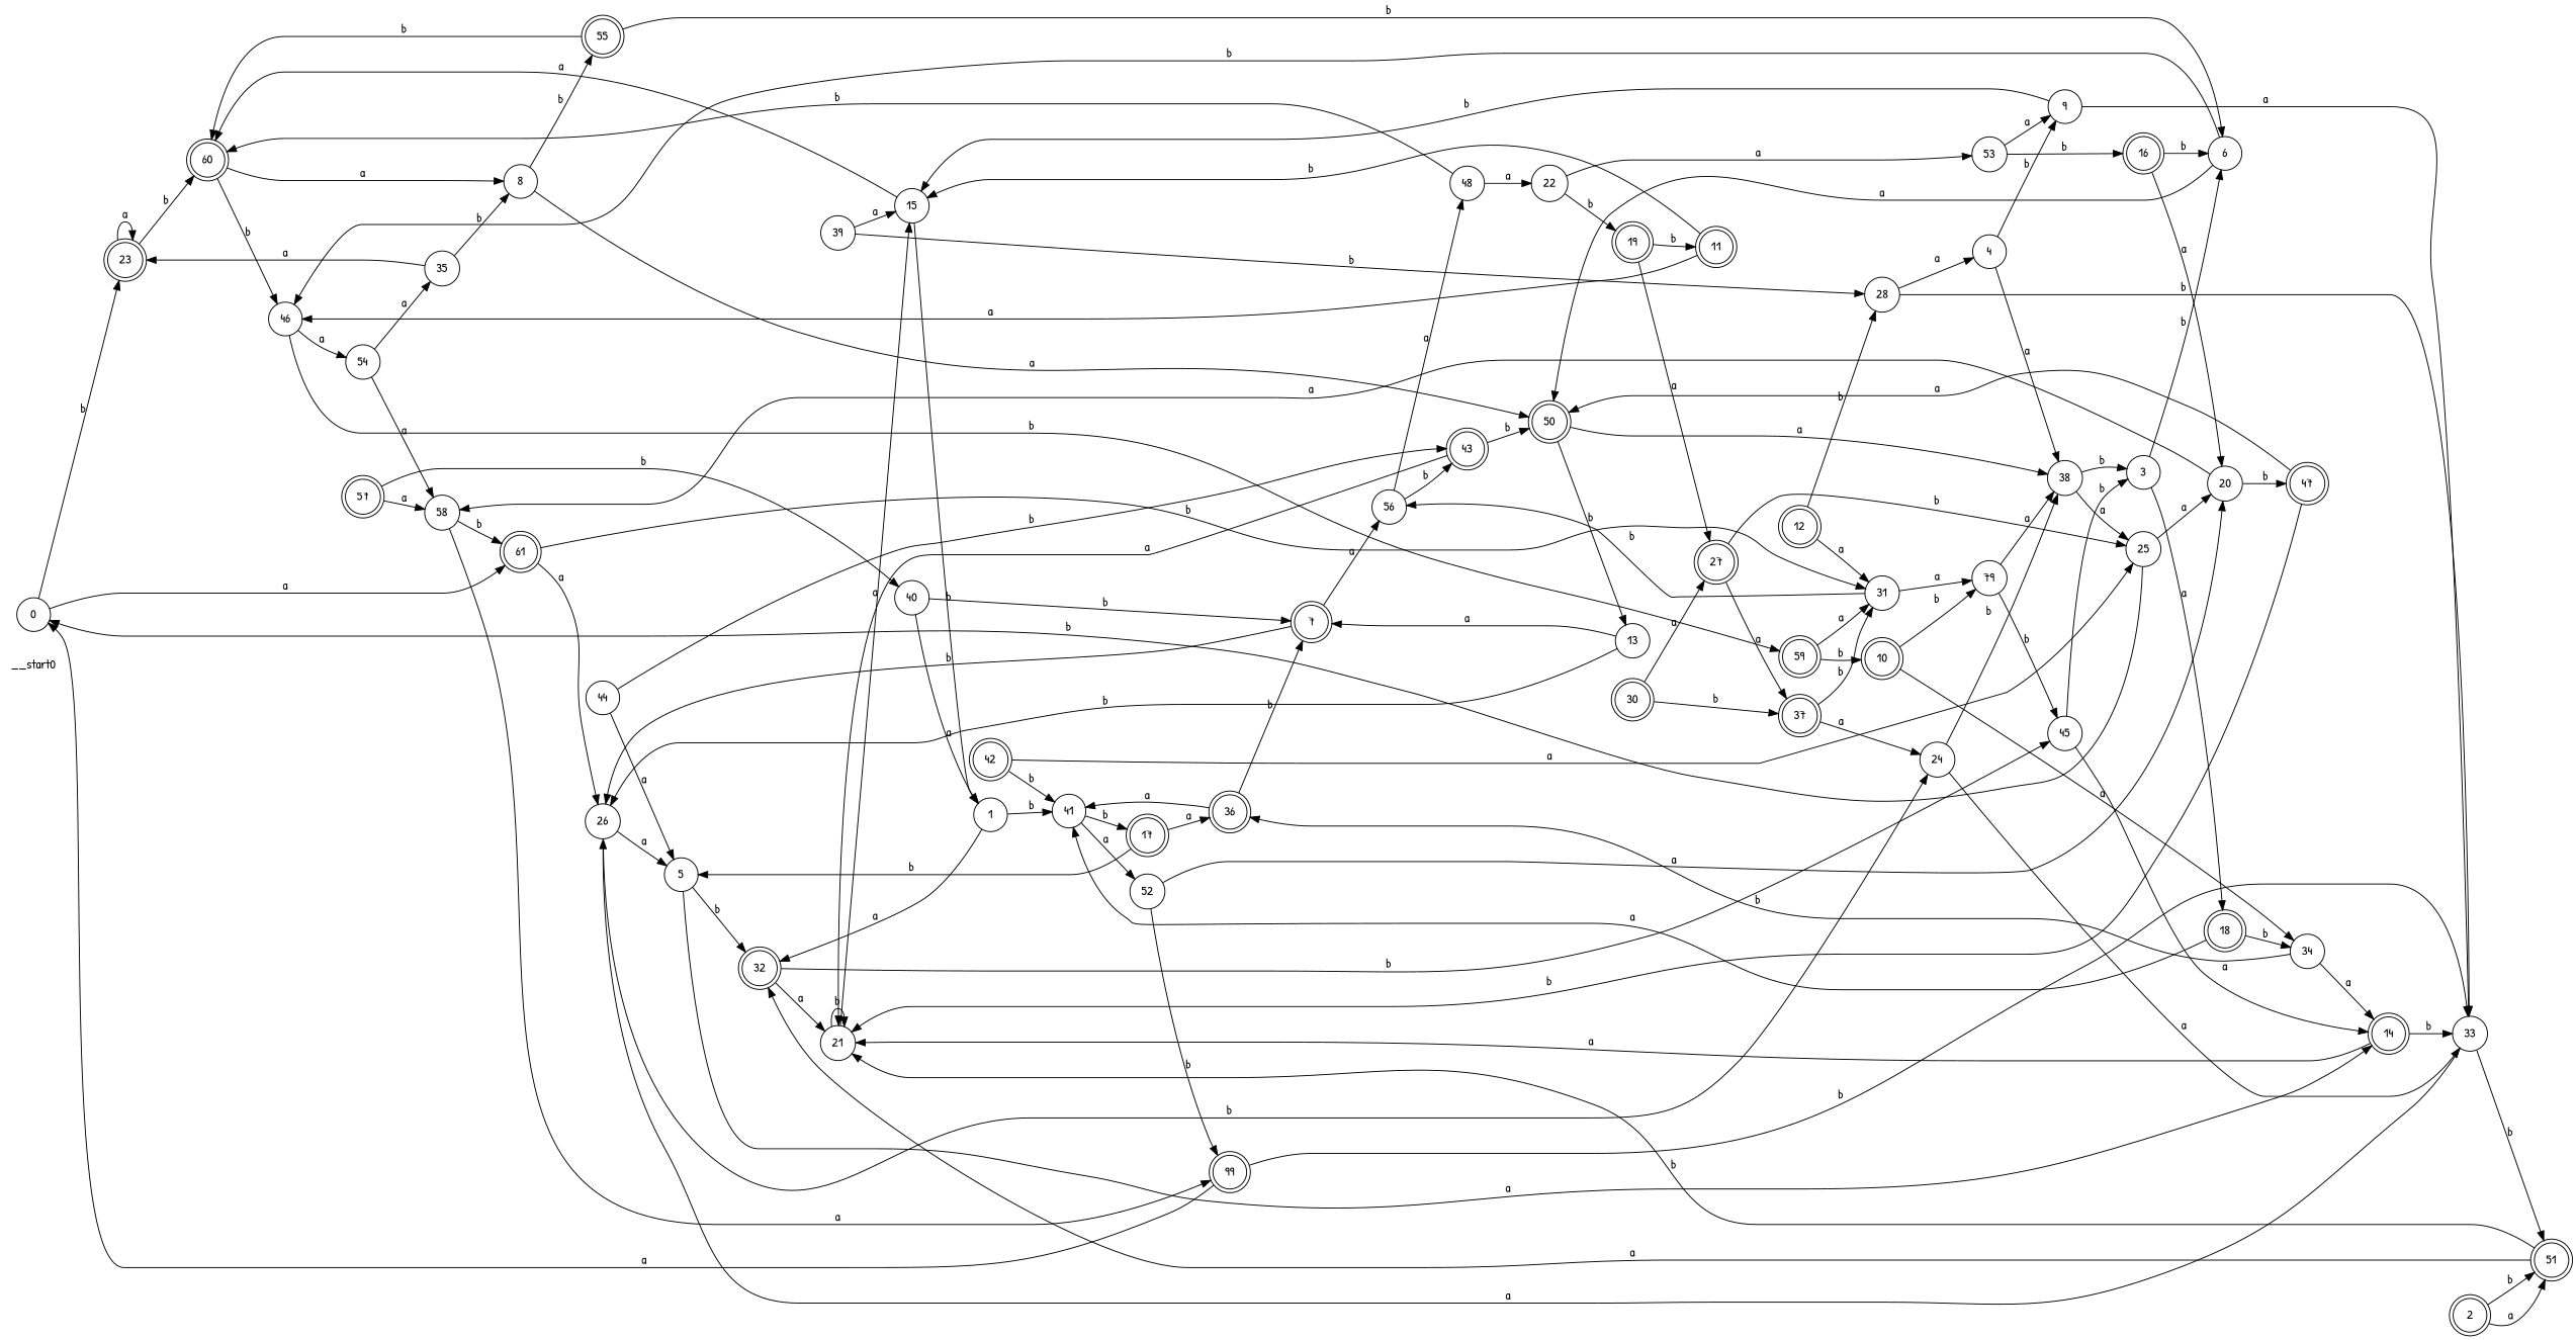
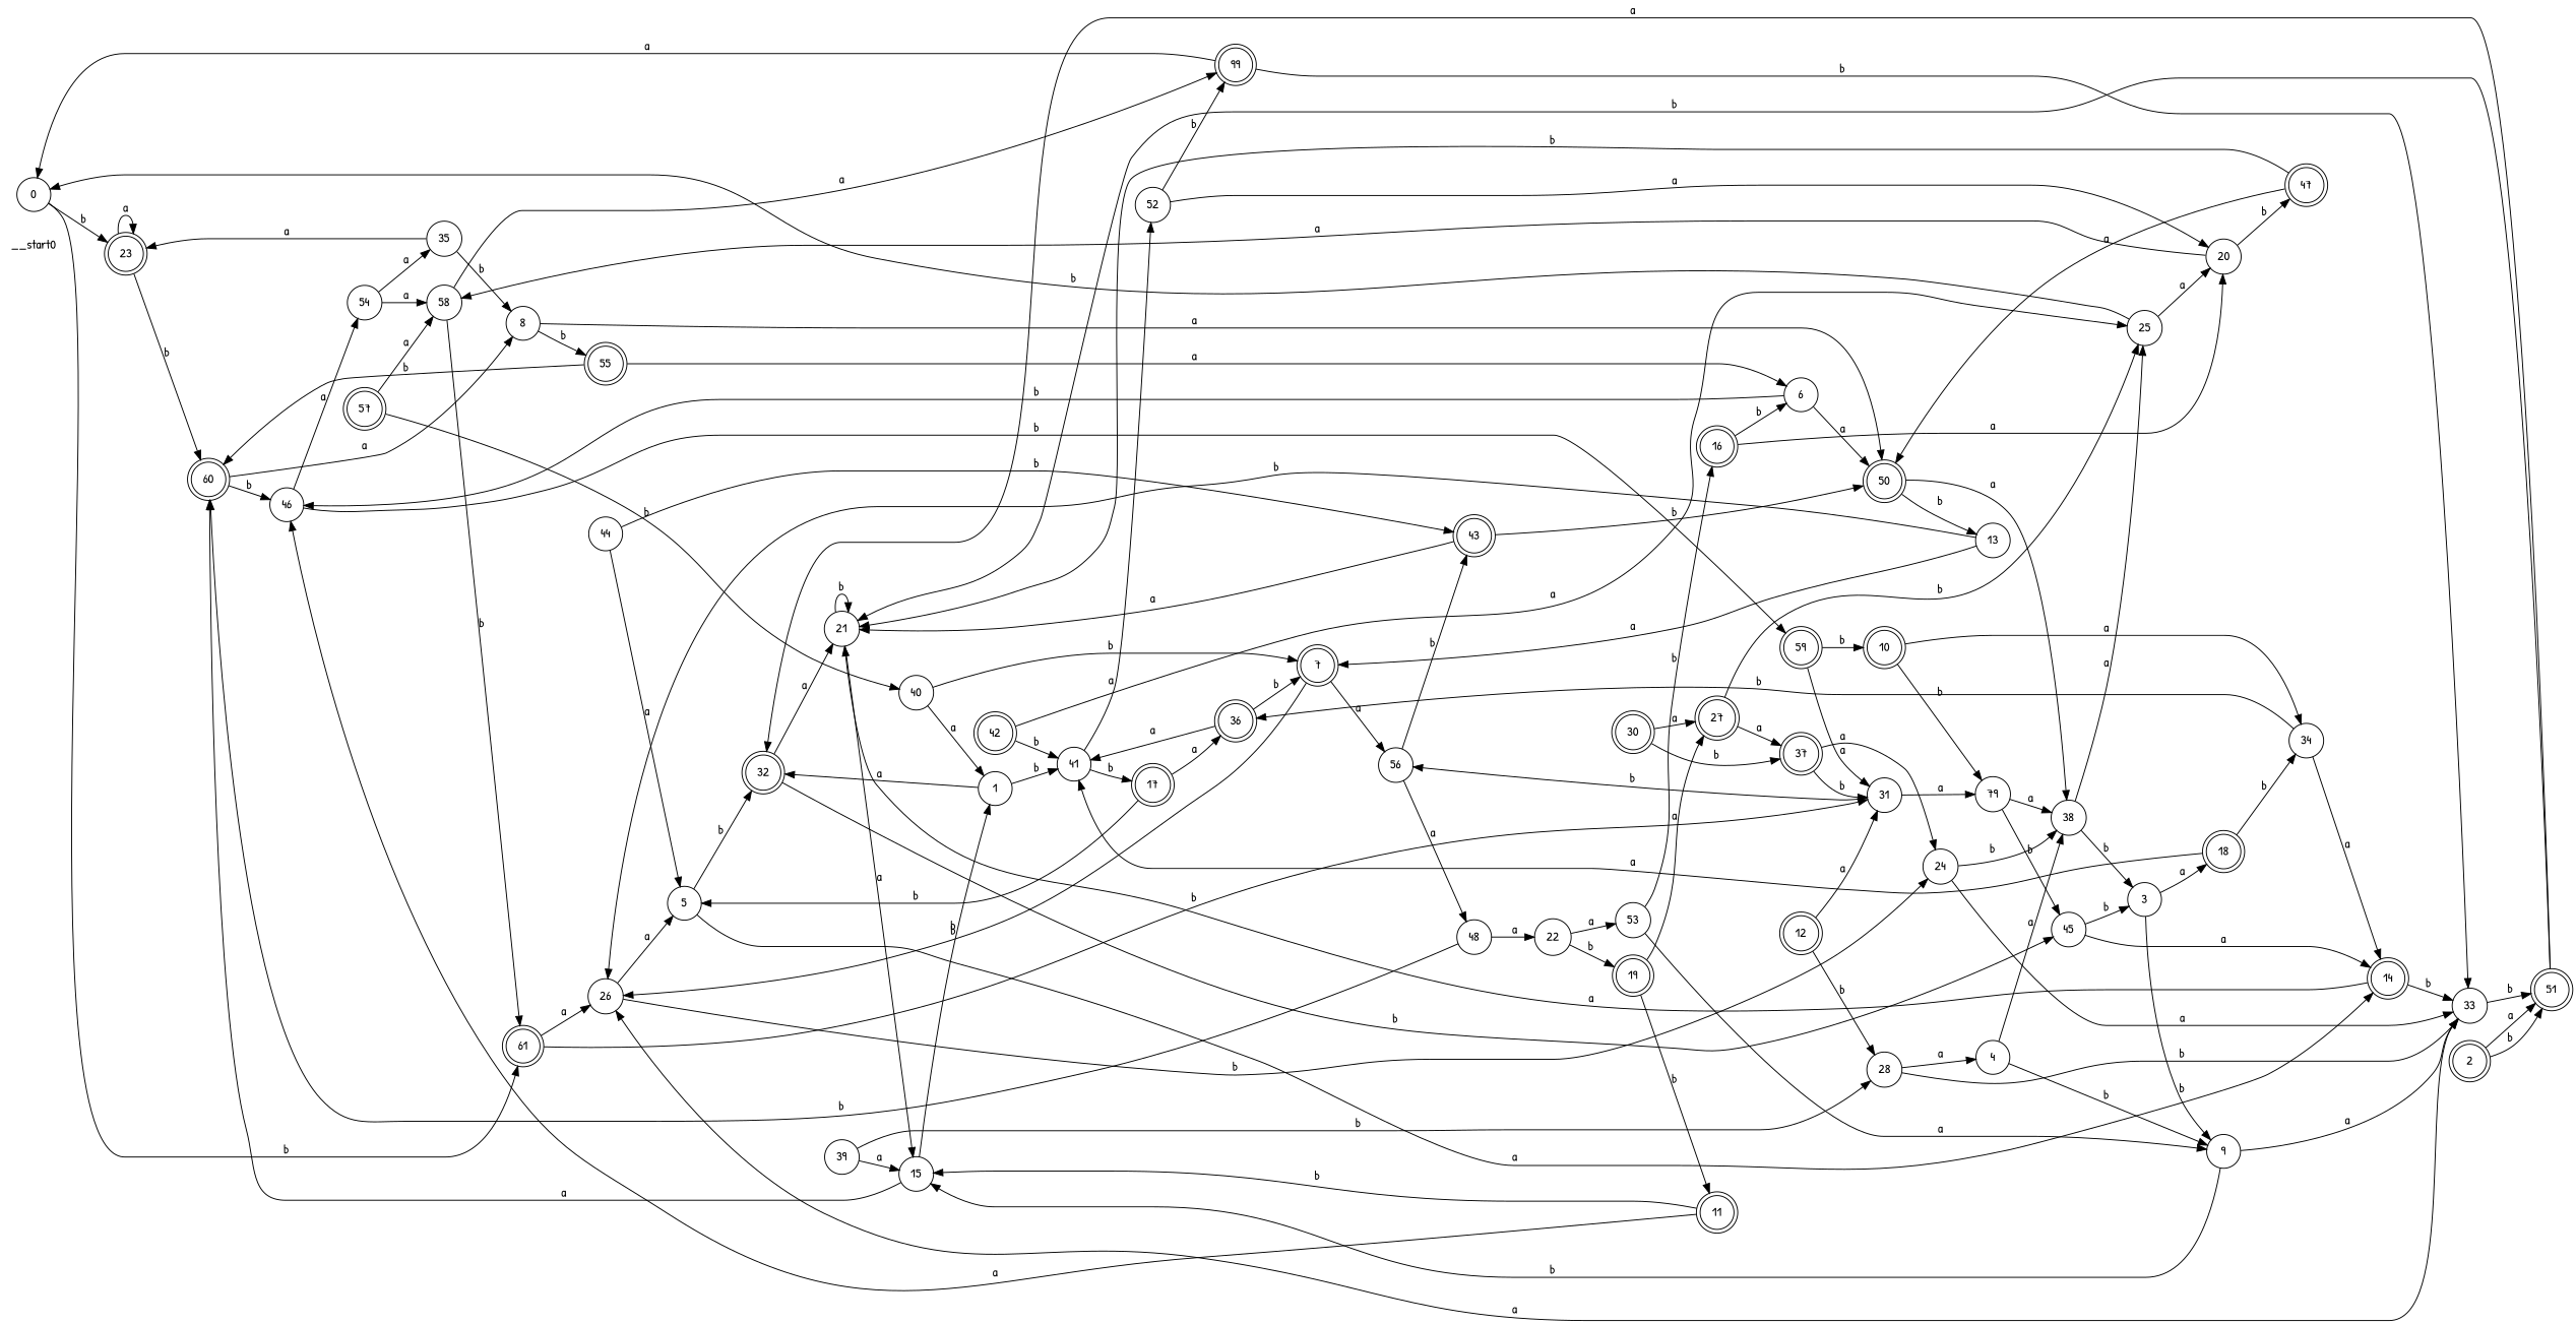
  digraph {
    fontname="Patrick Hand"
    rankdir=LR
    node [fontname="Patrick Hand" shape=circle color=black fillcolor=white style=filled]
    edge [fontname="Patrick Hand"]
    __start0 [shape=none color="" fillcolor="" style=""]
    n2 [label=0]
    n3 [label=23 shape=doublecircle style="rounded,filled"]
    n4 [label=61 shape=doublecircle style="rounded,filled"]
    n5 [label=60 shape=doublecircle style="rounded,filled"]
    n6 [label=26]
    n7 [label=31]
    n8 [label=1]
    n9 [label=32 shape=doublecircle style="rounded,filled"]
    n10 [label=41]
    n11 [label=21]
    n12 [label=45]
    n13 [label=17 shape=doublecircle style="rounded,filled"]
    n14 [label=52]
    n15 [label=2 shape=doublecircle style="rounded,filled"]
    n16 [label=51 shape=doublecircle style="rounded,filled"]
    n17 [label=3]
    n18 [label=6]
    n19 [label=18 shape=doublecircle style="rounded,filled"]
    n20 [label=46]
    n21 [label=50 shape=doublecircle style="rounded,filled"]
    n22 [label=34]
    n23 [label=4]
    n24 [label=9]
    n25 [label=38]
    n26 [label=15]
    n27 [label=33]
    n28 [label=25]
    n29 [label=5]
    n30 [label=14 shape=doublecircle style="rounded,filled"]
    n31 [label=54]
    n32 [label=59 shape=doublecircle style="rounded,filled"]
    n33 [label=13]
    n34 [label=7 shape=doublecircle style="rounded,filled"]
    n35 [label=56]
    n36 [label=24]
    n37 [label=43 shape=doublecircle style="rounded,filled"]
    n38 [label=48]
    n39 [label=8]
    n40 [label=55 shape=doublecircle style="rounded,filled"]
    n41 [label=10 shape=doublecircle style="rounded,filled"]
    n42 [label=79]
    n43 [label=36 shape=doublecircle style="rounded,filled"]
    n44 [label=11 shape=doublecircle style="rounded,filled"]
    n45 [label=12 shape=doublecircle style="rounded,filled"]
    n46 [label=28]
    n47 [label=16 shape=doublecircle style="rounded,filled"]
    n48 [label=20]
    n49 [label=47 shape=doublecircle style="rounded,filled"]
    n50 [label=58]
    n51 [label=19 shape=doublecircle style="rounded,filled"]
    n52 [label=27 shape=doublecircle style="rounded,filled"]
    n53 [label=37 shape=doublecircle style="rounded,filled"]
    n54 [label=99 shape=doublecircle style="rounded,filled"]
    n55 [label=22]
    n56 [label=53]
    n57 [label=30 shape=doublecircle style="rounded,filled"]
    n58 [label=35]
    n59 [label=39]
    n60 [label=40]
    n61 [label=42 shape=doublecircle style="rounded,filled"]
    n62 [label=44]
    n63 [label=57 shape=doublecircle style="rounded,filled"]
    n2 -> n3 [label=b]
-   n2 -> n4 [label=a]
+   n2 -> n4 [label=b]
    n3 -> n3 [label=a]
    n3 -> n5 [label=b]
    n4 -> n6 [label=a]
    n4 -> n7 [label=b]
    n5 -> n20 [label=b]
    n5 -> n39 [label=a]
    n6 -> n29 [label=a]
    n6 -> n36 [label=b]
    n7 -> n35 [label=b]
    n7 -> n42 [label=a]
    n8 -> n9 [label=a]
    n8 -> n10 [label=b]
    n9 -> n11 [label=a]
    n9 -> n12 [label=b]
    n10 -> n13 [label=b]
    n10 -> n14 [label=a]
    n11 -> n11 [label=b]
    n11 -> n26 [label=a]
    n12 -> n17 [label=b]
    n12 -> n30 [label=a]
    n13 -> n29 [label=b]
    n13 -> n43 [label=a]
    n14 -> n48 [label=a]
    n14 -> n54 [label=b]
    n15 -> n16 [label=a]
    n15 -> n16 [label=b]
    n16 -> n9 [label=a]
    n16 -> n11 [label=b]
-   n17 -> n18 [label=b]
+   n17 -> n24 [label=b]
    n17 -> n19 [label=a]
    n18 -> n20 [label=b]
    n18 -> n21 [label=a]
    n19 -> n10 [label=a]
    n19 -> n22 [label=b]
    n20 -> n31 [label=a]
    n20 -> n32 [label=b]
    n21 -> n25 [label=a]
    n21 -> n33 [label=b]
    n22 -> n30 [label=a]
    n22 -> n43 [label=b]
    n23 -> n24 [label=b]
    n23 -> n25 [label=a]
    n24 -> n26 [label=b]
    n24 -> n27 [label=a]
    n25 -> n17 [label=b]
    n25 -> n28 [label=a]
    n26 -> n5 [label=a]
    n26 -> n8 [label=b]
    n27 -> n6 [label=a]
    n27 -> n16 [label=b]
    n28 -> n2 [label=b]
    n28 -> n48 [label=a]
    n29 -> n9 [label=b]
    n29 -> n30 [label=a]
    n30 -> n11 [label=a]
    n30 -> n27 [label=b]
    n31 -> n50 [label=a]
    n31 -> n58 [label=a]
    n32 -> n7 [label=a]
    n32 -> n41 [label=b]
    n33 -> n6 [label=b]
    n33 -> n34 [label=a]
    n34 -> n6 [label=b]
    n34 -> n35 [label=a]
    n35 -> n37 [label=b]
    n35 -> n38 [label=a]
    n36 -> n25 [label=b]
    n36 -> n27 [label=a]
    n37 -> n11 [label=a]
    n37 -> n21 [label=b]
    n38 -> n5 [label=b]
    n38 -> n55 [label=a]
    n39 -> n21 [label=a]
    n39 -> n40 [label=b]
    n40 -> n5 [label=b]
-   n40 -> n18 [label=b]
+   n40 -> n18 [label=a]
    n41 -> n22 [label=a]
    n41 -> n42 [label=b]
    n42 -> n12 [label=b]
    n42 -> n25 [label=a]
    n43 -> n10 [label=a]
    n43 -> n34 [label=b]
    n44 -> n20 [label=a]
    n44 -> n26 [label=b]
    n45 -> n7 [label=a]
    n45 -> n46 [label=b]
    n46 -> n23 [label=a]
    n46 -> n27 [label=b]
    n47 -> n18 [label=b]
    n47 -> n48 [label=a]
    n48 -> n49 [label=b]
    n48 -> n50 [label=a]
    n49 -> n11 [label=b]
    n49 -> n21 [label=a]
    n50 -> n4 [label=b]
    n50 -> n54 [label=a]
    n51 -> n44 [label=b]
    n51 -> n52 [label=a]
    n52 -> n28 [label=b]
    n52 -> n53 [label=a]
    n53 -> n7 [label=b]
    n53 -> n36 [label=a]
    n54 -> n2 [label=a]
    n54 -> n27 [label=b]
    n55 -> n51 [label=b]
    n55 -> n56 [label=a]
    n56 -> n24 [label=a]
    n56 -> n47 [label=b]
    n57 -> n52 [label=a]
    n57 -> n53 [label=b]
    n58 -> n3 [label=a]
    n58 -> n39 [label=b]
    n59 -> n26 [label=a]
    n59 -> n46 [label=b]
    n60 -> n8 [label=a]
    n60 -> n34 [label=b]
    n61 -> n10 [label=b]
    n61 -> n28 [label=a]
    n62 -> n29 [label=a]
    n62 -> n37 [label=b]
    n63 -> n50 [label=a]
    n63 -> n60 [label=b]
  }
